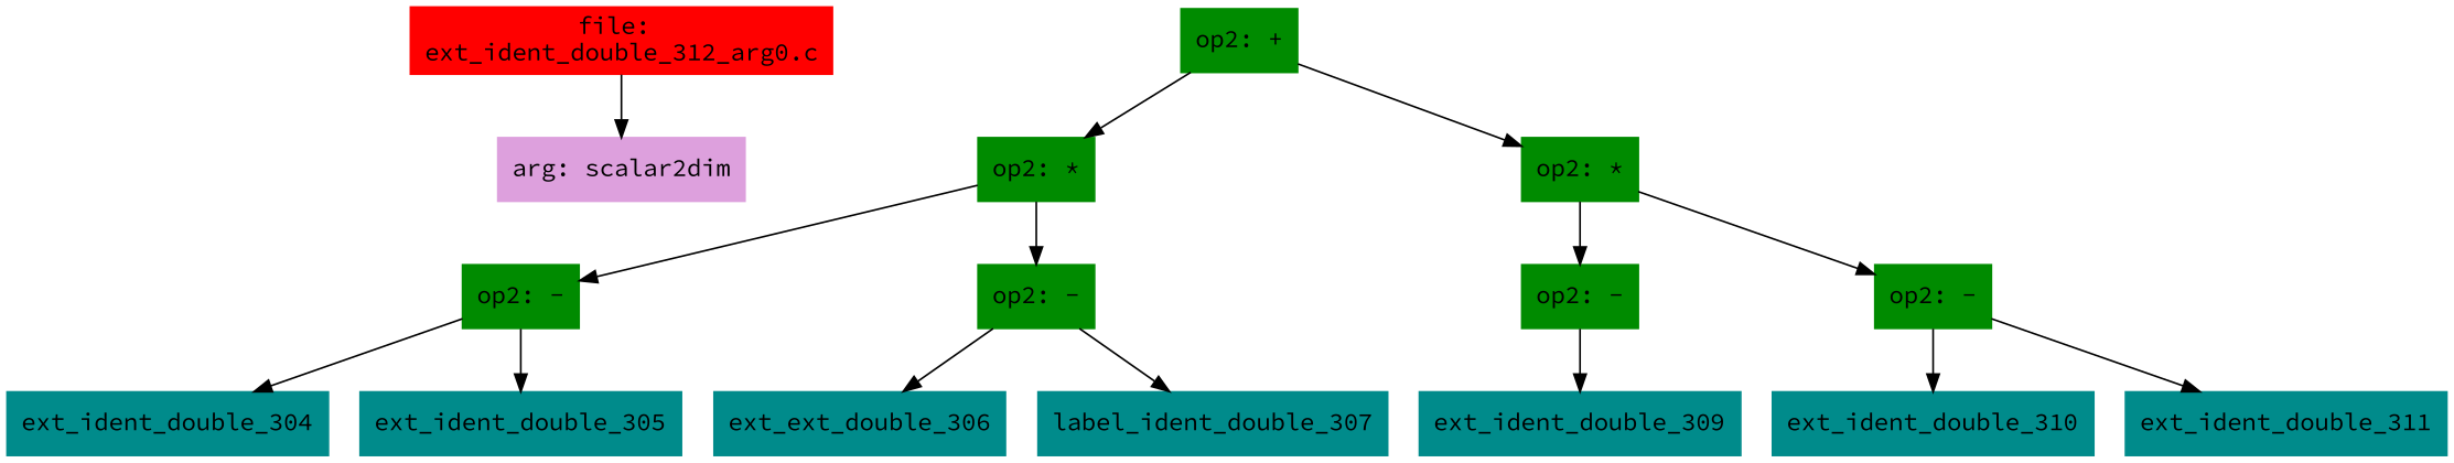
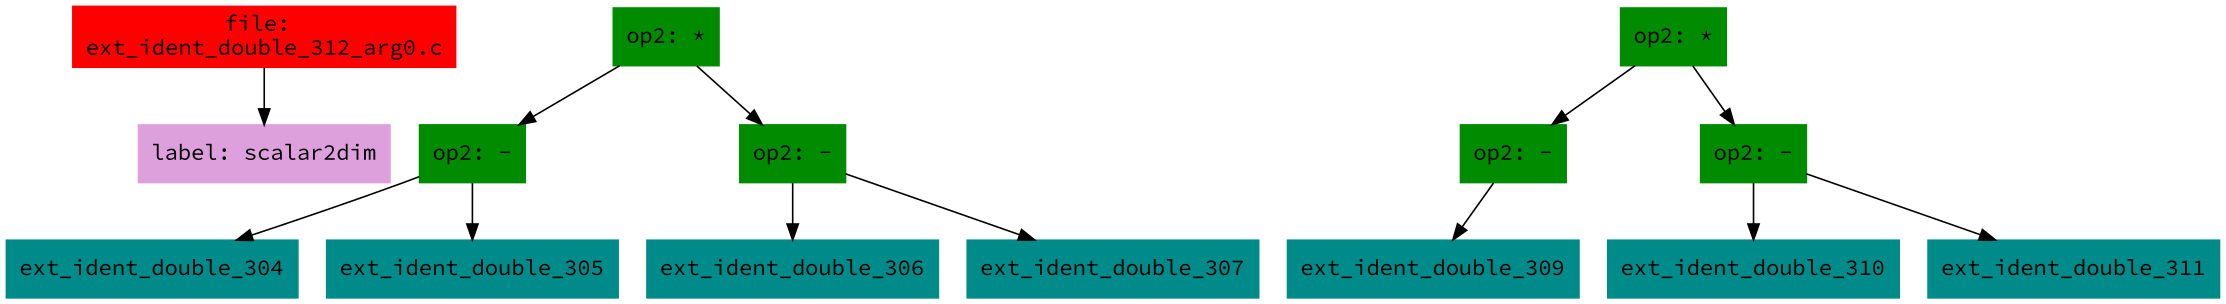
  digraph {
    fontname="Source Code Pro"
    node [color=green4 fontname="Source Code Pro" shape=box style=filled]
    edge [fontname="Source Code Pro"]
    n1 [color=red label="file: \next_ident_double_312_arg0.c"]
-   n2 [color=plum label="arg: scalar2dim"]
-   n3 [label="op2: +"]
+   n2 [color=plum label="label: scalar2dim"]
    n4 [label="op2: *"]
    n5 [label="op2: *"]
    n6 [label="op2: -"]
    n7 [label="op2: -"]
    n8 [label="op2: -"]
    n9 [label="op2: -"]
    n10 [color=cyan4 label=ext_ident_double_304]
    n11 [color=cyan4 label=ext_ident_double_305]
-   n12 [color=cyan4 label=ext_ext_double_306]
-   n13 [color=cyan4 label=label_ident_double_307]
+   n12 [color=cyan4 label=ext_ident_double_306]
+   n13 [color=cyan4 label=ext_ident_double_307]
    n14 [color=cyan4 label=ext_ident_double_309]
    n15 [color=cyan4 label=ext_ident_double_310]
    n16 [color=cyan4 label=ext_ident_double_311]
    n1 -> n2
-   n3 -> n4
-   n3 -> n5
    n4 -> n6
    n4 -> n7
    n5 -> n8
    n5 -> n9
    n6 -> n10
    n6 -> n11
    n7 -> n12
    n7 -> n13
    n8 -> n14
    n9 -> n15
    n9 -> n16
  }
